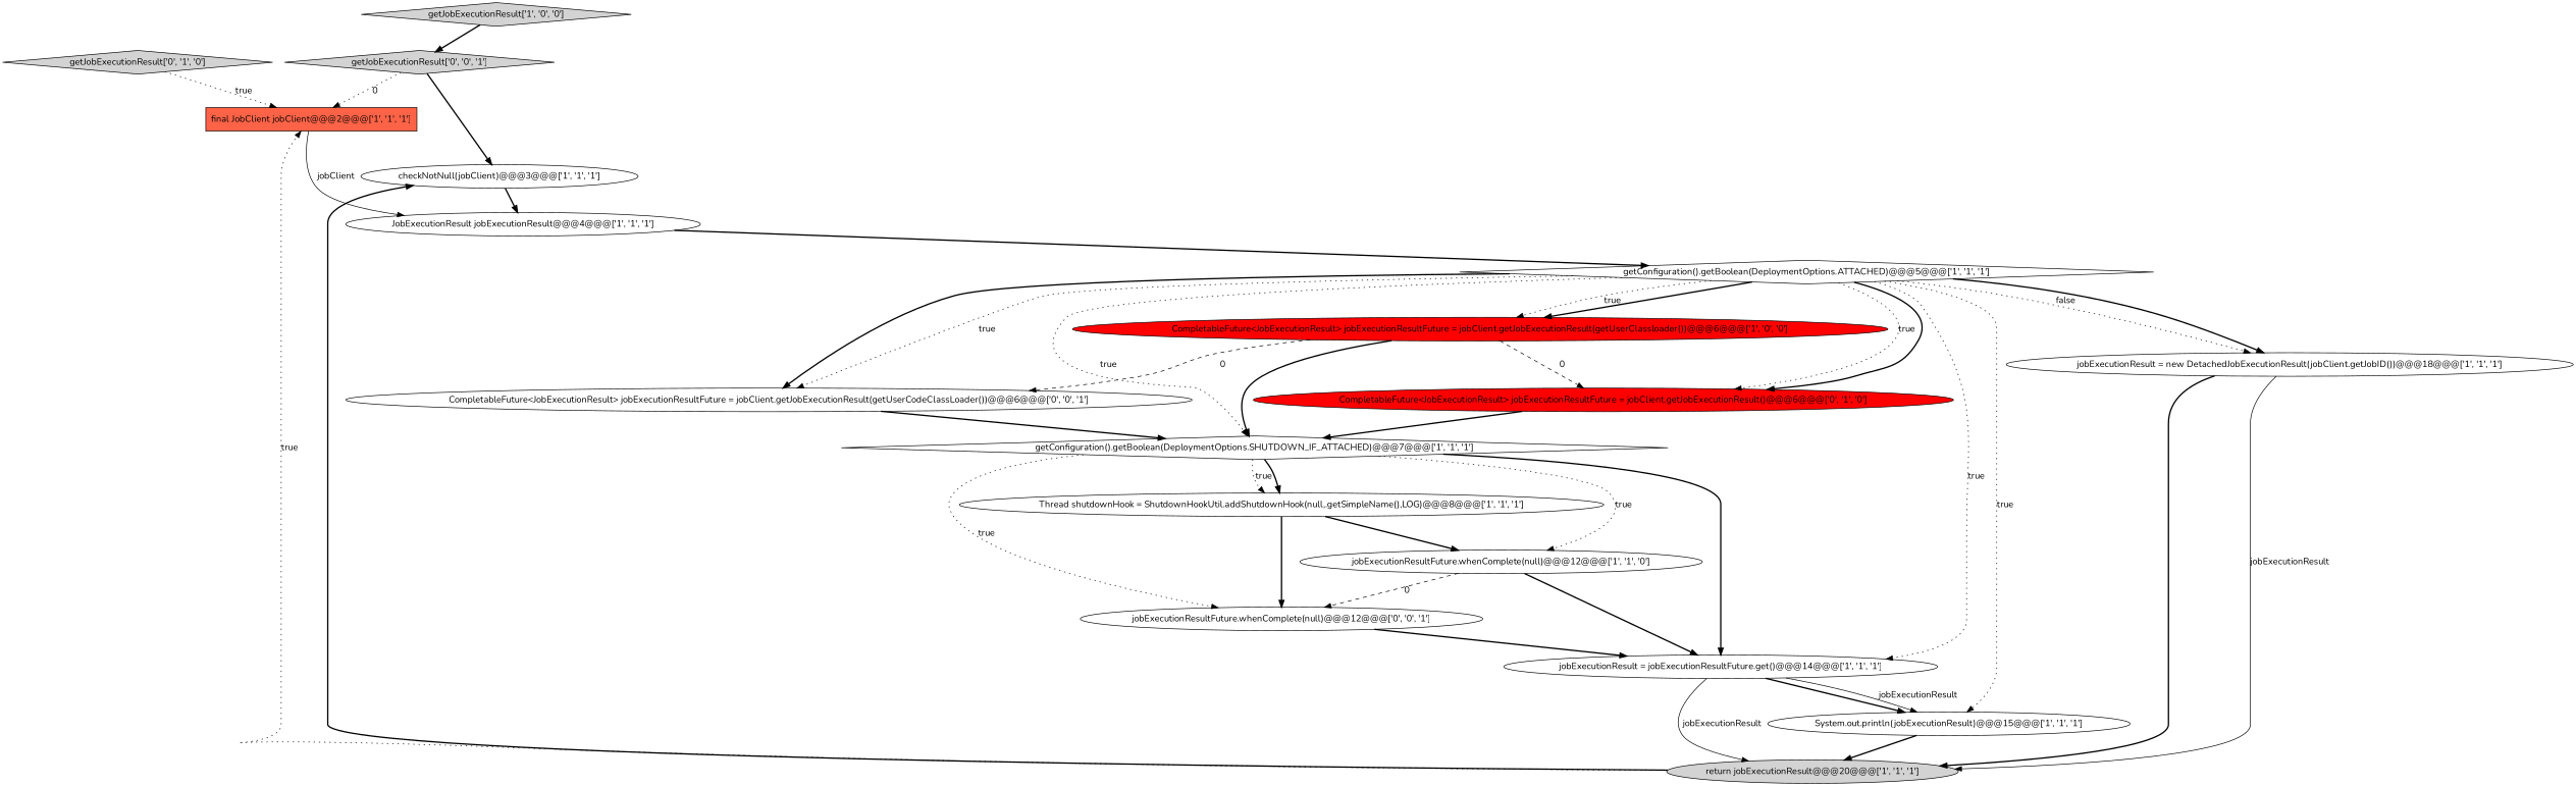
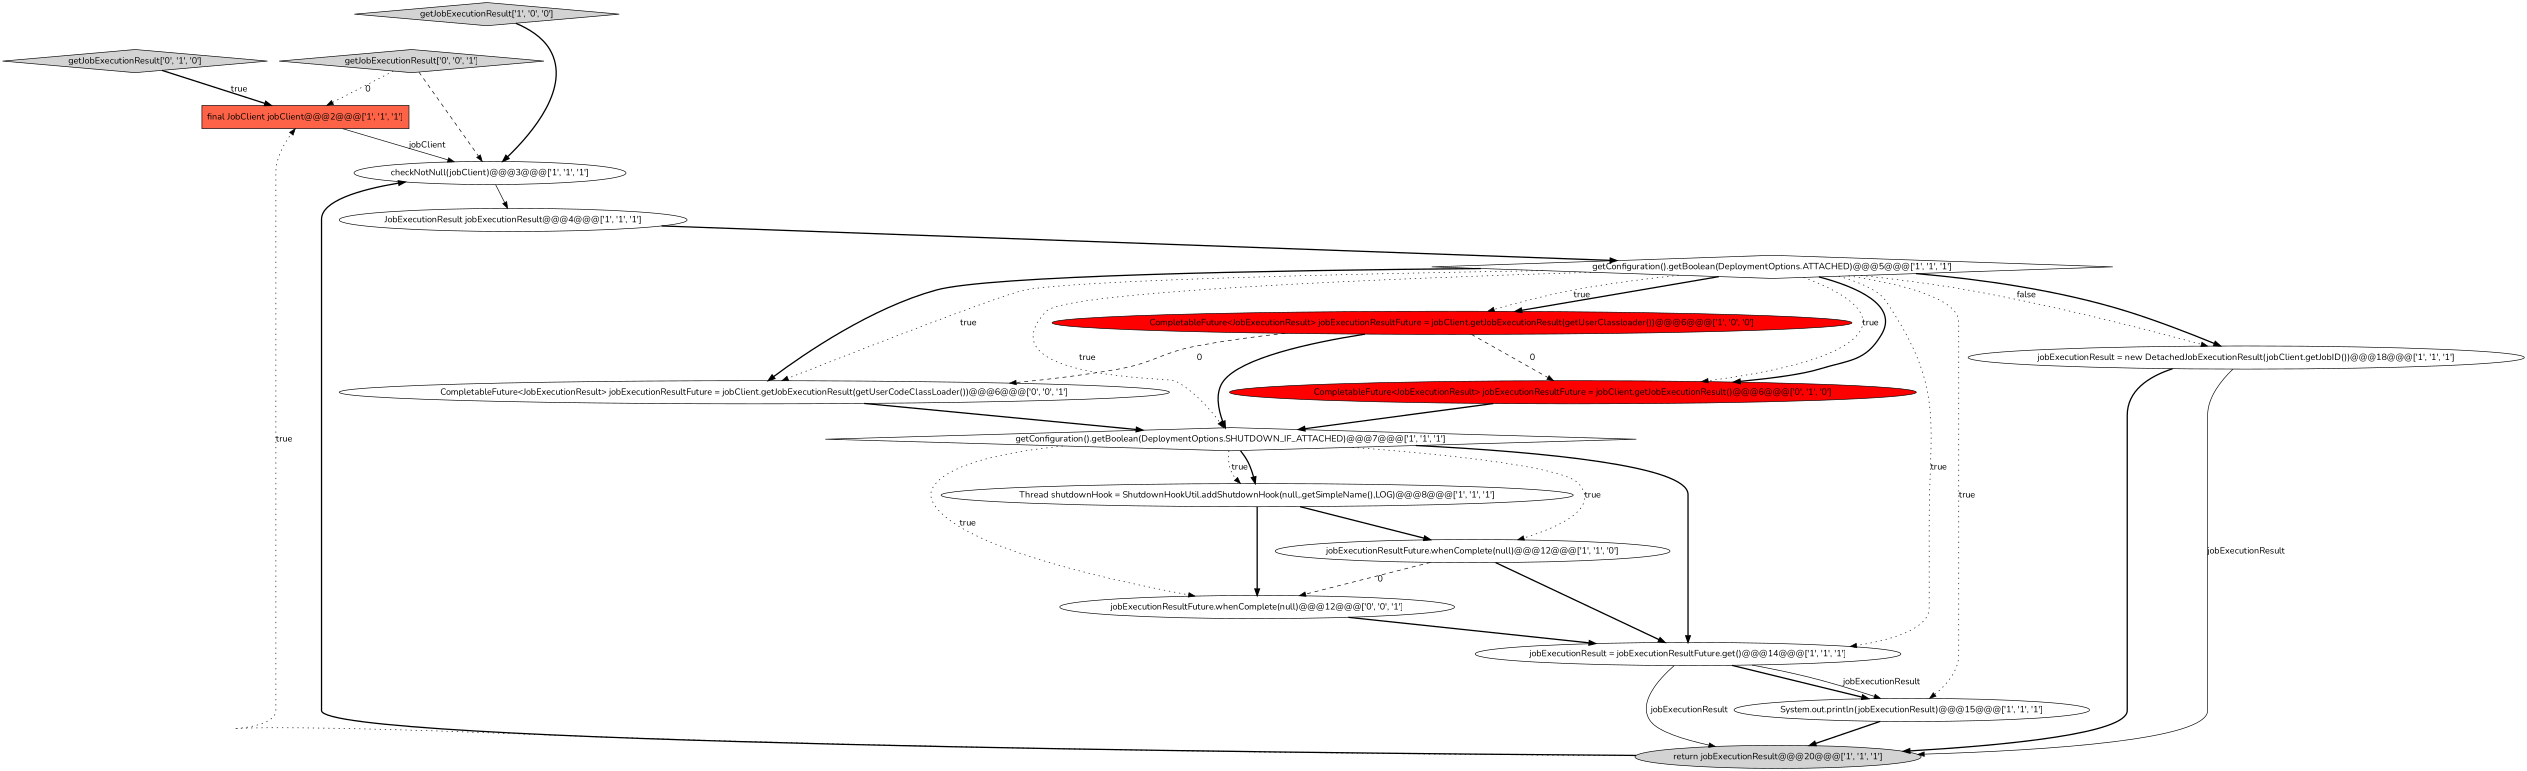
  digraph {
    fontname=Nunito
    node [fillcolor=white fontname=Nunito shape=ellipse style=filled]
    edge [fontname=Nunito style=bold]
    n1 [fillcolor=lightgray label="getJobExecutionResult['0', '0', '1']" shape=diamond]
    n2 [fillcolor=tomato label="final JobClient jobClient@@@2@@@['1', '1', '1']" shape=box]
    n3 [label="checkNotNull(jobClient)@@@3@@@['1', '1', '1']"]
    n4 [label="JobExecutionResult jobExecutionResult@@@4@@@['1', '1', '1']"]
    n5 [label="jobExecutionResultFuture.whenComplete(null)@@@12@@@['0', '0', '1']"]
    n6 [label="jobExecutionResult = jobExecutionResultFuture.get()@@@14@@@['1', '1', '1']"]
    n7 [fillcolor=lightgray label="return jobExecutionResult@@@20@@@['1', '1', '1']"]
    n8 [label="System.out.println(jobExecutionResult)@@@15@@@['1', '1', '1']"]
    n9 [label="getConfiguration().getBoolean(DeploymentOptions.SHUTDOWN_IF_ATTACHED)@@@7@@@['1', '1', '1']" shape=diamond]
    n10 [label="Thread shutdownHook = ShutdownHookUtil.addShutdownHook(null,.getSimpleName(),LOG)@@@8@@@['1', '1', '1']"]
    n11 [label="jobExecutionResultFuture.whenComplete(null)@@@12@@@['1', '1', '0']"]
    n12 [fillcolor=lightgray label="getJobExecutionResult['0', '1', '0']" shape=diamond]
    n13 [label="jobExecutionResult = new DetachedJobExecutionResult(jobClient.getJobID())@@@18@@@['1', '1', '1']"]
    n14 [label="getConfiguration().getBoolean(DeploymentOptions.ATTACHED)@@@5@@@['1', '1', '1']" shape=diamond]
    n15 [fillcolor=red label="CompletableFuture<JobExecutionResult> jobExecutionResultFuture = jobClient.getJobExecutionResult(getUserClassloader())@@@6@@@['1', '0', '0']"]
    n16 [fillcolor=red label="CompletableFuture<JobExecutionResult> jobExecutionResultFuture = jobClient.getJobExecutionResult()@@@6@@@['0', '1', '0']"]
    n17 [label="CompletableFuture<JobExecutionResult> jobExecutionResultFuture = jobClient.getJobExecutionResult(getUserCodeClassLoader())@@@6@@@['0', '0', '1']"]
    n18 [fillcolor=lightgray label="getJobExecutionResult['1', '0', '0']" shape=diamond]
    n1 -> n2 [label=0 style=dotted]
-   n1 -> n3
-   n2 -> n4 [label=jobClient style=solid]
-   n3 -> n4
+   n1 -> n3 [style=dashed]
+   n2 -> n3 [label=jobClient style=solid]
+   n3 -> n4 [style=solid]
    n4 -> n14
    n5 -> n6
    n6 -> n7 [label=jobExecutionResult style=solid]
    n6 -> n8
    n6 -> n8 [label=jobExecutionResult style=solid]
    n7 -> n2 [label=true style=dotted]
    n7 -> n3
    n8 -> n7
    n9 -> n5 [label=true style=dotted]
    n9 -> n6
    n9 -> n10 [label=true style=dotted]
    n9 -> n10
    n9 -> n11 [label=true style=dotted]
    n10 -> n5
    n10 -> n11
    n11 -> n5 [label=0 style=dashed]
    n11 -> n6
-   n12 -> n2 [label=true style=dotted]
+   n12 -> n2 [label=true]
    n13 -> n7 [label=jobExecutionResult style=solid]
    n13 -> n7
    n14 -> n6 [label=true style=dotted]
    n14 -> n8 [label=true style=dotted]
    n14 -> n9 [label=true style=dotted]
    n14 -> n13 [label=false style=dotted]
    n14 -> n13
    n14 -> n15
    n14 -> n15 [label=true style=dotted]
    n14 -> n16 [label=true style=dotted]
    n14 -> n16
    n14 -> n17
    n14 -> n17 [label=true style=dotted]
    n15 -> n9
    n15 -> n16 [label=0 style=dashed]
    n15 -> n17 [label=0 style=dashed]
    n16 -> n9
    n17 -> n9
-   n18 -> n1
+   n18 -> n3
  }
